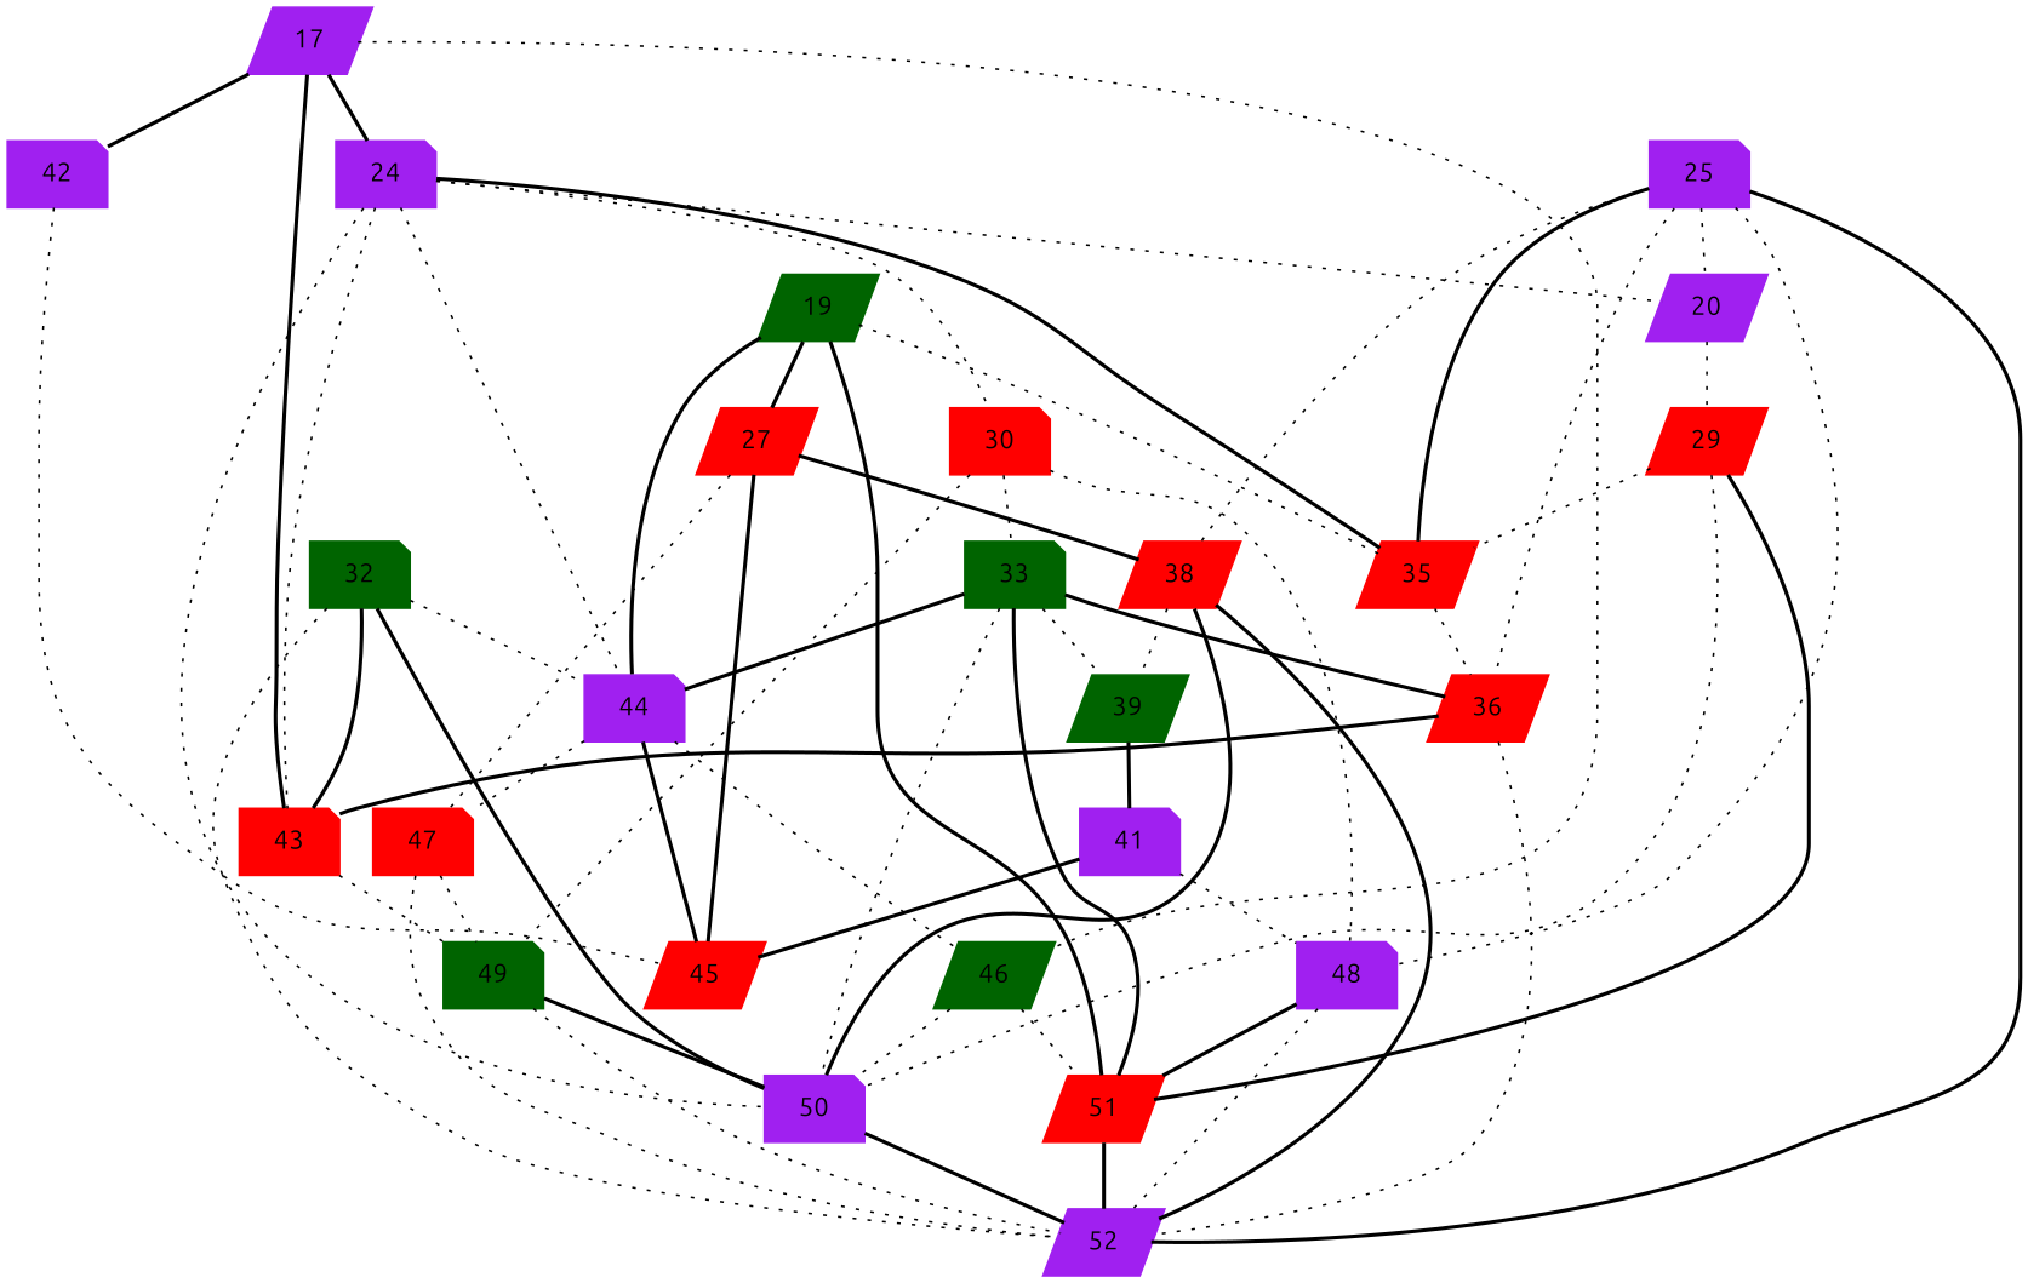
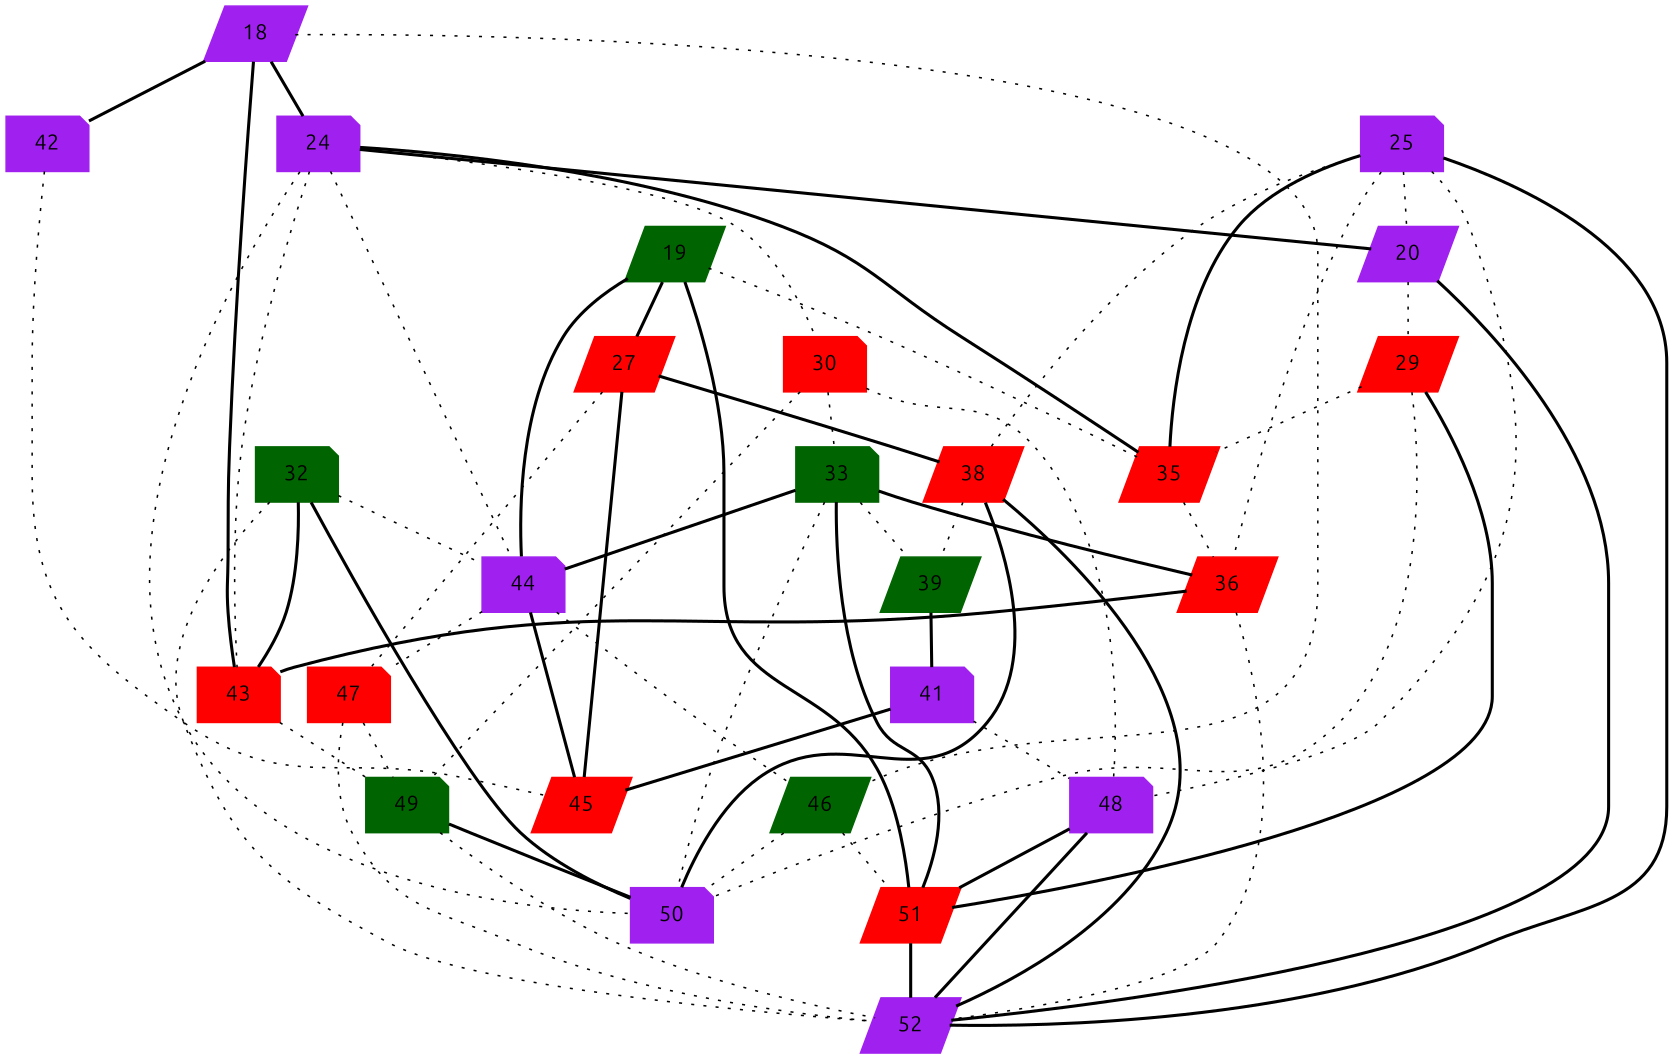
  graph {
    fontname=Ubuntu
    node [color=purple fontname=Ubuntu shape=parallelogram style=filled]
    edge [fontname=Ubuntu style=dotted]
-   17 [super="+12"]
+   17 [super="+12" label=18]
    24 [shape=note super="+7+16"]
    42 [shape=note]
    43 [color=red shape=note super="+37"]
    46 [color=darkgreen]
    35 [color=red super="+4"]
    44 [shape=note super="+18"]
    n8 [label=20]
    30 [color=red shape=note]
    50 [shape=note super="+8"]
    45 [color=red]
    49 [color=darkgreen shape=note super="+3"]
    51 [color=red super="+34"]
    19 [color=darkgreen]
    27 [color=red]
    38 [color=red super="+10"]
    47 [color=red shape=note super="+11"]
    36 [color=red super="+31"]
    52 [super="+26+40"]
    29 [color=red]
    48 [shape=note super="+15"]
    33 [color=darkgreen shape=note super="+2+22"]
    25 [shape=note super="+1"]
    39 [color=darkgreen]
    32 [color=darkgreen shape=note super="+14+21"]
    41 [shape=note]
    17 -- 24 [style=bold weight=2]
    17 -- 42 [style=bold weight=2]
    17 -- 43 [style=bold]
    17 -- 46
    24 -- 43
    24 -- 35 [style=bold]
    24 -- 44
-   24 -- n8
+   24 -- n8 [style=bold]
    24 -- 30
    24 -- 50
    42 -- 45
    43 -- 49
    46 -- 50
    46 -- 51
    35 -- 36
    44 -- 46
    44 -- 45 [style=bold]
    44 -- 47
-   50 -- 52 [style=bold]
+   n8 -- 52 [style=bold]
    n8 -- 29
    30 -- 49
    30 -- 48
    30 -- 33
    49 -- 50 [style=bold]
    49 -- 52
    51 -- 52 [style=bold weight=3]
    19 -- 35
    19 -- 44 [style=bold]
    19 -- 51 [style=bold]
    19 -- 27 [style=bold]
    27 -- 45 [style=bold]
    27 -- 38 [style=bold]
    27 -- 47
    38 -- 50 [style=bold]
    38 -- 52 [style=bold]
    38 -- 39 [weight=2]
    47 -- 49 [weight=2]
    47 -- 52 [weight=2]
    36 -- 43 [style=bold]
    36 -- 52
    29 -- 35
    29 -- 50
    29 -- 51 [style=bold]
    48 -- 51 [style=bold]
-   48 -- 52
+   48 -- 52 [style=bold]
    33 -- 44 [style=bold]
    33 -- 50 [weight=2]
    33 -- 51 [style=bold]
    33 -- 36 [style=bold weight=2]
    33 -- 39
    25 -- 35 [style=bold weight=2]
    25 -- n8
    25 -- 38
    25 -- 36
    25 -- 52 [style=bold]
    25 -- 48
    39 -- 41 [style=bold]
    32 -- 43 [style=bold weight=2]
    32 -- 44 [weight=2]
    32 -- 50 [style=bold]
    32 -- 52 [weight=3]
    41 -- 45 [style=bold]
    41 -- 48 [weight=2]
  }
